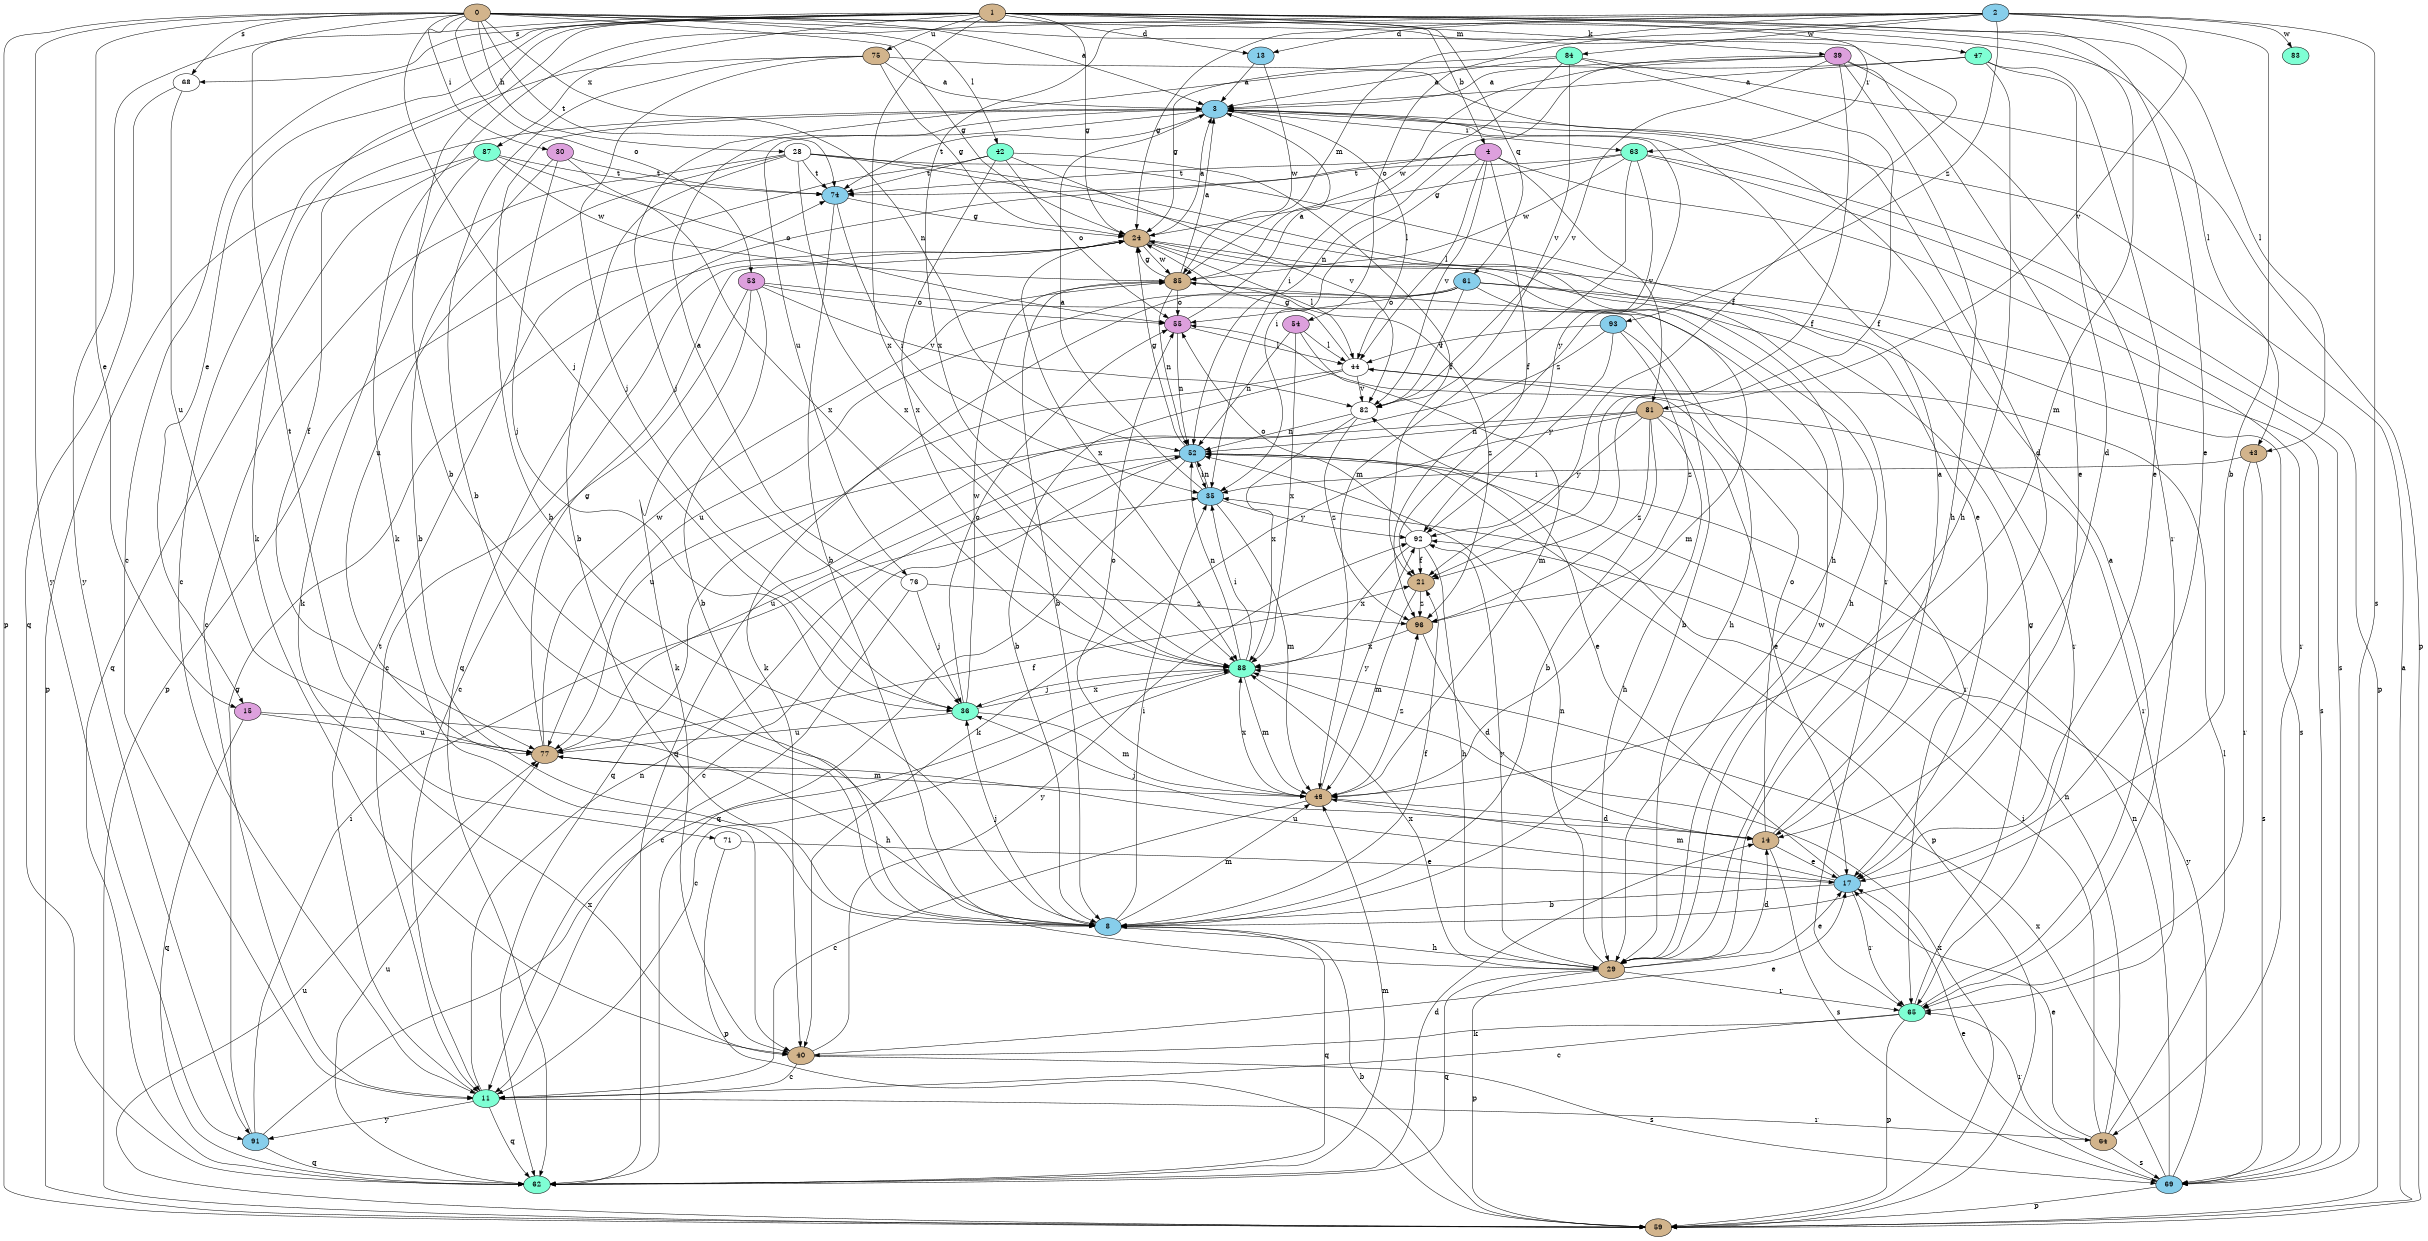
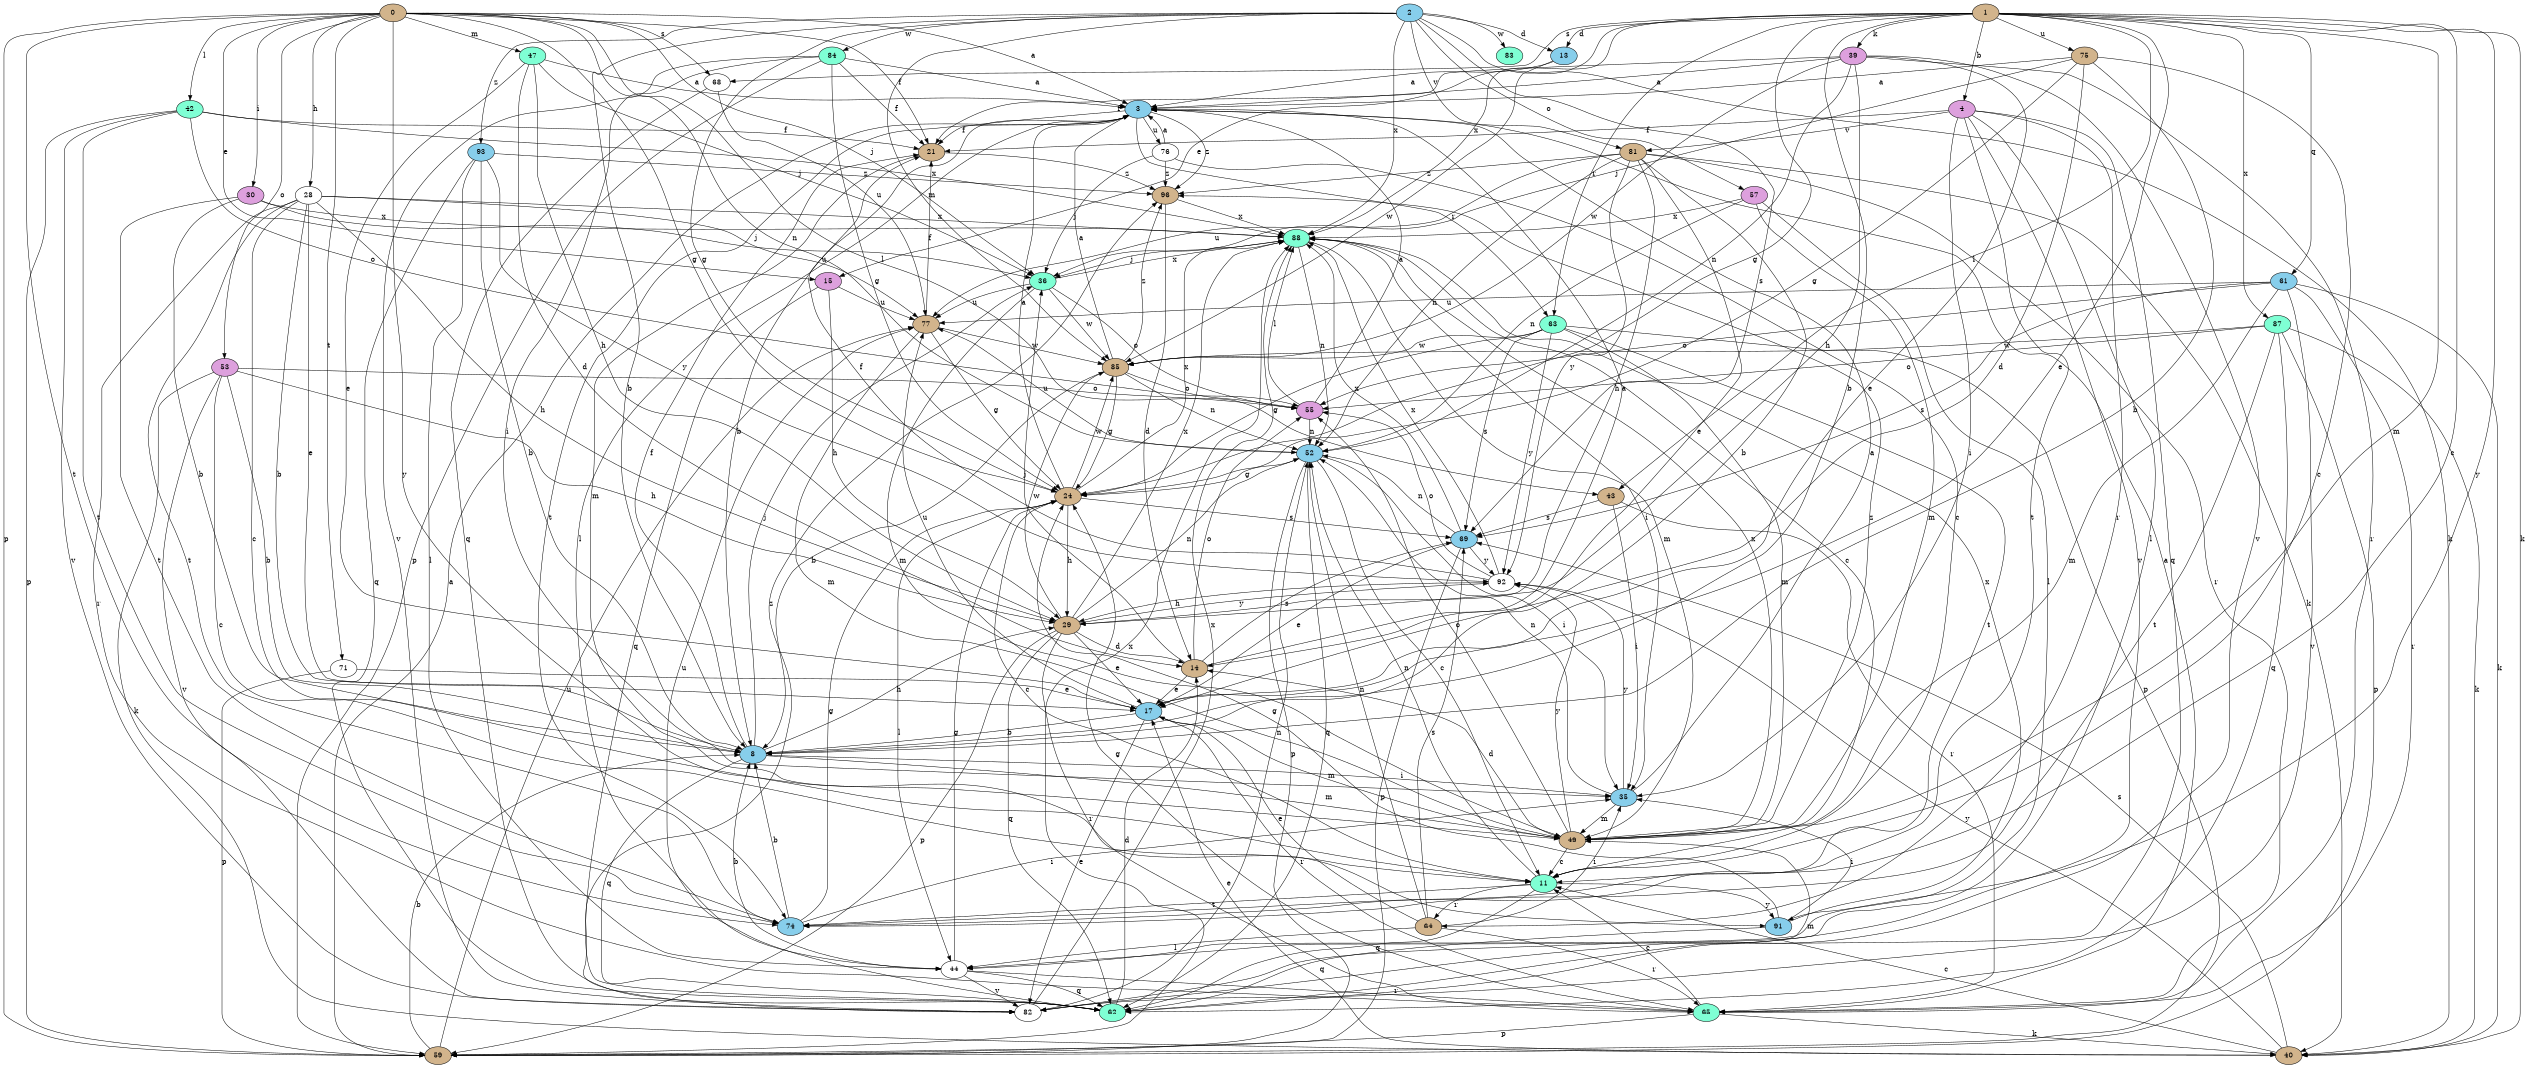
  strict digraph {
    node [fillcolor=tan style=filled]
    3 [fillcolor=skyblue]
    0
    15 [fillcolor=plum]
    21
    24
    28 [fillcolor=white]
    30 [fillcolor=plum]
    36 [fillcolor=aquamarine]
    42 [fillcolor=aquamarine]
    43
    47 [fillcolor=aquamarine]
    52 [fillcolor=skyblue]
    53 [fillcolor=plum]
    59
    68 [fillcolor=white]
    71 [fillcolor=white]
    74 [fillcolor=skyblue]
    91 [fillcolor=skyblue]
    8 [fillcolor=skyblue]
    63 [fillcolor=aquamarine]
    44 [fillcolor=white]
    76 [fillcolor=white]
    96
    62 [fillcolor=aquamarine]
    29
    77
    49
    11 [fillcolor=aquamarine]
    88 [fillcolor=aquamarine]
    69 [fillcolor=skyblue]
    85
    17 [fillcolor=skyblue]
    65 [fillcolor=aquamarine]
    55 [fillcolor=plum]
    82 [fillcolor=white]
    n36 [fillcolor=skyblue label=35]
    14
    40
    1
    4 [fillcolor=plum]
    13 [fillcolor=skyblue]
    39 [fillcolor=plum]
    61 [fillcolor=skyblue]
    75
    87 [fillcolor=aquamarine]
    81
    64
    92 [fillcolor=white]
    2 [fillcolor=skyblue]
-   54 [fillcolor=plum]
+   54 [fillcolor=plum label=57]
    83 [fillcolor=aquamarine]
    84 [fillcolor=aquamarine]
    93 [fillcolor=skyblue]
-   3 -> 77 [label=f]
+   3 -> 21 [label=f]
    3 -> 74 [label=t]
    3 -> 8 [label=b]
    3 -> 63 [label=r]
    3 -> 44 [label=l]
    3 -> 76 [label=u]
    3 -> 96 [label=z]
    0 -> 3 [label=a]
    0 -> 15 [label=e]
    0 -> 21 [label=f]
    0 -> 24 [label=g]
    0 -> 28 [label=h]
    0 -> 30 [label=i]
    0 -> 36 [label=j]
    0 -> 42 [label=l]
    0 -> 43 [label=l]
    0 -> 47 [label=m]
    0 -> 52 [label=n]
    0 -> 53 [label=o]
    0 -> 59 [label=p]
    0 -> 68 [label=s]
    0 -> 71 [label=t]
    0 -> 74 [label=t]
    0 -> 91 [label=y]
    15 -> 62 [label=q]
    15 -> 29 [label=h]
    15 -> 77 [label=u]
    21 -> 96 [label=z]
    21 -> 49 [label=m]
    24 -> 3 [label=a]
    24 -> 44 [label=l]
    24 -> 29 [label=h]
    24 -> 11 [label=c]
    24 -> 88 [label=x]
    24 -> 69 [label=s]
    24 -> 85 [label=w]
    28 -> 74 [label=t]
    28 -> 8 [label=b]
    28 -> 29 [label=h]
    28 -> 77 [label=u]
    28 -> 11 [label=c]
    28 -> 88 [label=x]
    28 -> 17 [label=e]
    28 -> 65 [label=r]
    30 -> 36 [label=j]
    30 -> 74 [label=t]
    30 -> 8 [label=b]
    30 -> 88 [label=x]
    36 -> 77 [label=u]
    36 -> 49 [label=m]
    36 -> 88 [label=x]
    36 -> 85 [label=w]
    36 -> 55 [label=o]
    42 -> 21 [label=f]
    42 -> 59 [label=p]
    42 -> 74 [label=t]
    42 -> 88 [label=x]
    42 -> 55 [label=o]
    42 -> 82 [label=v]
    43 -> 69 [label=s]
    43 -> 65 [label=r]
    43 -> n36 [label=i]
    47 -> 3 [label=a]
    47 -> 36 [label=j]
    47 -> 29 [label=h]
    47 -> 17 [label=e]
    47 -> 14 [label=d]
    52 -> 24 [label=g]
    52 -> 59 [label=p]
    52 -> 62 [label=q]
    52 -> 77 [label=u]
    52 -> 11 [label=c]
    52 -> n36 [label=i]
    53 -> 8 [label=b]
    53 -> 29 [label=h]
    53 -> 11 [label=c]
    53 -> 55 [label=o]
    53 -> 82 [label=v]
    53 -> 40 [label=k]
    59 -> 3 [label=a]
    59 -> 8 [label=b]
    59 -> 77 [label=u]
    59 -> 88 [label=x]
    68 -> 62 [label=q]
    68 -> 77 [label=u]
    71 -> 59 [label=p]
    71 -> 17 [label=e]
    74 -> 24 [label=g]
    74 -> 8 [label=b]
    74 -> n36 [label=i]
    91 -> 24 [label=g]
    91 -> 62 [label=q]
    91 -> 88 [label=x]
    91 -> n36 [label=i]
    8 -> 21 [label=f]
    8 -> 36 [label=j]
    8 -> 62 [label=q]
    8 -> 29 [label=h]
    8 -> 49 [label=m]
    8 -> n36 [label=i]
    63 -> 24 [label=g]
    63 -> 59 [label=p]
    63 -> 74 [label=t]
    63 -> 49 [label=m]
    63 -> 69 [label=s]
    63 -> 85 [label=w]
    63 -> 92 [label=y]
    44 -> 24 [label=g]
    44 -> 8 [label=b]
    44 -> 62 [label=q]
    44 -> 65 [label=r]
    44 -> 82 [label=v]
    76 -> 3 [label=a]
    76 -> 36 [label=j]
    76 -> 96 [label=z]
    76 -> 11 [label=c]
    96 -> 88 [label=x]
    96 -> 14 [label=d]
    62 -> 77 [label=u]
    62 -> 49 [label=m]
    62 -> 14 [label=d]
    29 -> 52 [label=n]
    29 -> 59 [label=p]
    29 -> 62 [label=q]
    29 -> 88 [label=x]
    29 -> 85 [label=w]
    29 -> 17 [label=e]
    29 -> 65 [label=r]
    29 -> 14 [label=d]
    29 -> 92 [label=y]
    77 -> 21 [label=f]
    77 -> 24 [label=g]
    77 -> 49 [label=m]
    77 -> 85 [label=w]
    49 -> 96 [label=z]
    49 -> 11 [label=c]
    49 -> 88 [label=x]
    49 -> 55 [label=o]
    49 -> 14 [label=d]
    49 -> 92 [label=y]
    11 -> 52 [label=n]
    11 -> 74 [label=t]
    11 -> 91 [label=y]
    11 -> 62 [label=q]
    11 -> 64 [label=r]
    88 -> 36 [label=j]
    88 -> 52 [label=n]
    88 -> 49 [label=m]
    88 -> 11 [label=c]
    88 -> n36 [label=i]
    69 -> 52 [label=n]
    69 -> 59 [label=p]
    69 -> 88 [label=x]
    69 -> 17 [label=e]
    69 -> 92 [label=y]
    85 -> 3 [label=a]
    85 -> 24 [label=g]
    85 -> 52 [label=n]
    85 -> 8 [label=b]
    85 -> 96 [label=z]
    85 -> 55 [label=o]
    17 -> 8 [label=b]
    17 -> 77 [label=u]
    17 -> 49 [label=m]
    17 -> 65 [label=r]
    17 -> 82 [label=e]
    65 -> 3 [label=a]
    65 -> 24 [label=g]
    65 -> 59 [label=p]
    65 -> 11 [label=c]
    65 -> 40 [label=k]
    55 -> 3 [label=a]
    55 -> 52 [label=n]
-   55 -> 44 [label=l]
+   55 -> 88 [label=l]
    82 -> 52 [label=n]
    82 -> 96 [label=z]
    82 -> 88 [label=x]
    n36 -> 3 [label=a]
    n36 -> 52 [label=n]
    n36 -> 49 [label=m]
    n36 -> 92 [label=y]
    14 -> 3 [label=a]
    14 -> 36 [label=j]
    14 -> 69 [label=s]
    14 -> 17 [label=e]
    14 -> 55 [label=o]
    40 -> 11 [label=c]
    40 -> 69 [label=s]
    40 -> 17 [label=e]
    40 -> 92 [label=y]
    1 -> 15 [label=e]
    1 -> 24 [label=g]
    1 -> 43 [label=l]
    1 -> 68 [label=s]
    1 -> 91 [label=y]
    1 -> 8 [label=b]
    1 -> 63 [label=r]
    1 -> 49 [label=m]
    1 -> 11 [label=c]
    1 -> 88 [label=x]
    1 -> 17 [label=e]
    1 -> 40 [label=k]
    1 -> 4 [label=b]
    1 -> 13 [label=d]
    1 -> 39 [label=k]
    1 -> 61 [label=q]
    1 -> 75 [label=u]
    1 -> 87 [label=x]
    4 -> 21 [label=f]
    4 -> 74 [label=t]
    4 -> 44 [label=l]
    4 -> 62 [label=q]
    4 -> 82 [label=v]
    4 -> n36 [label=i]
    4 -> 81 [label=v]
    4 -> 64 [label=r]
    13 -> 3 [label=a]
    13 -> 85 [label=w]
    39 -> 3 [label=a]
    39 -> 21 [label=f]
    39 -> 52 [label=n]
    39 -> 29 [label=h]
    39 -> 85 [label=w]
    39 -> 17 [label=e]
    39 -> 65 [label=r]
    39 -> 82 [label=v]
    61 -> 77 [label=u]
    61 -> 49 [label=m]
    61 -> 69 [label=s]
    61 -> 65 [label=r]
    61 -> 55 [label=o]
    61 -> 82 [label=v]
    61 -> 40 [label=k]
    75 -> 3 [label=a]
    75 -> 24 [label=g]
    75 -> 36 [label=j]
    75 -> 8 [label=b]
    75 -> 11 [label=c]
    75 -> 14 [label=d]
    87 -> 59 [label=p]
    87 -> 74 [label=t]
    87 -> 62 [label=q]
    87 -> 85 [label=w]
    87 -> 55 [label=o]
    87 -> 40 [label=k]
    81 -> 52 [label=n]
    81 -> 8 [label=b]
    81 -> 96 [label=z]
    81 -> 29 [label=h]
    81 -> 77 [label=u]
    81 -> 17 [label=e]
    81 -> 65 [label=r]
    81 -> 40 [label=k]
    81 -> 92 [label=y]
    64 -> 52 [label=n]
    64 -> 44 [label=l]
    64 -> 69 [label=s]
    64 -> 17 [label=e]
    64 -> 65 [label=r]
    64 -> n36 [label=i]
    92 -> 21 [label=f]
    92 -> 29 [label=h]
    92 -> 88 [label=x]
    92 -> 55 [label=o]
    2 -> 24 [label=g]
    2 -> 8 [label=b]
    2 -> 88 [label=x]
    2 -> 69 [label=s]
    2 -> 85 [label=m]
    2 -> 40 [label=k]
    2 -> 13 [label=d]
    2 -> 81 [label=v]
    2 -> 54 [label=o]
    2 -> 83 [label=w]
    2 -> 84 [label=w]
    2 -> 93 [label=z]
    54 -> 52 [label=n]
    54 -> 44 [label=l]
    54 -> 49 [label=m]
    54 -> 88 [label=x]
    84 -> 3 [label=a]
    84 -> 21 [label=f]
    84 -> 24 [label=g]
    84 -> 59 [label=p]
    84 -> 82 [label=v]
    84 -> n36 [label=i]
    93 -> 8 [label=b]
    93 -> 44 [label=l]
    93 -> 96 [label=z]
    93 -> 62 [label=q]
    93 -> 92 [label=y]
  }
